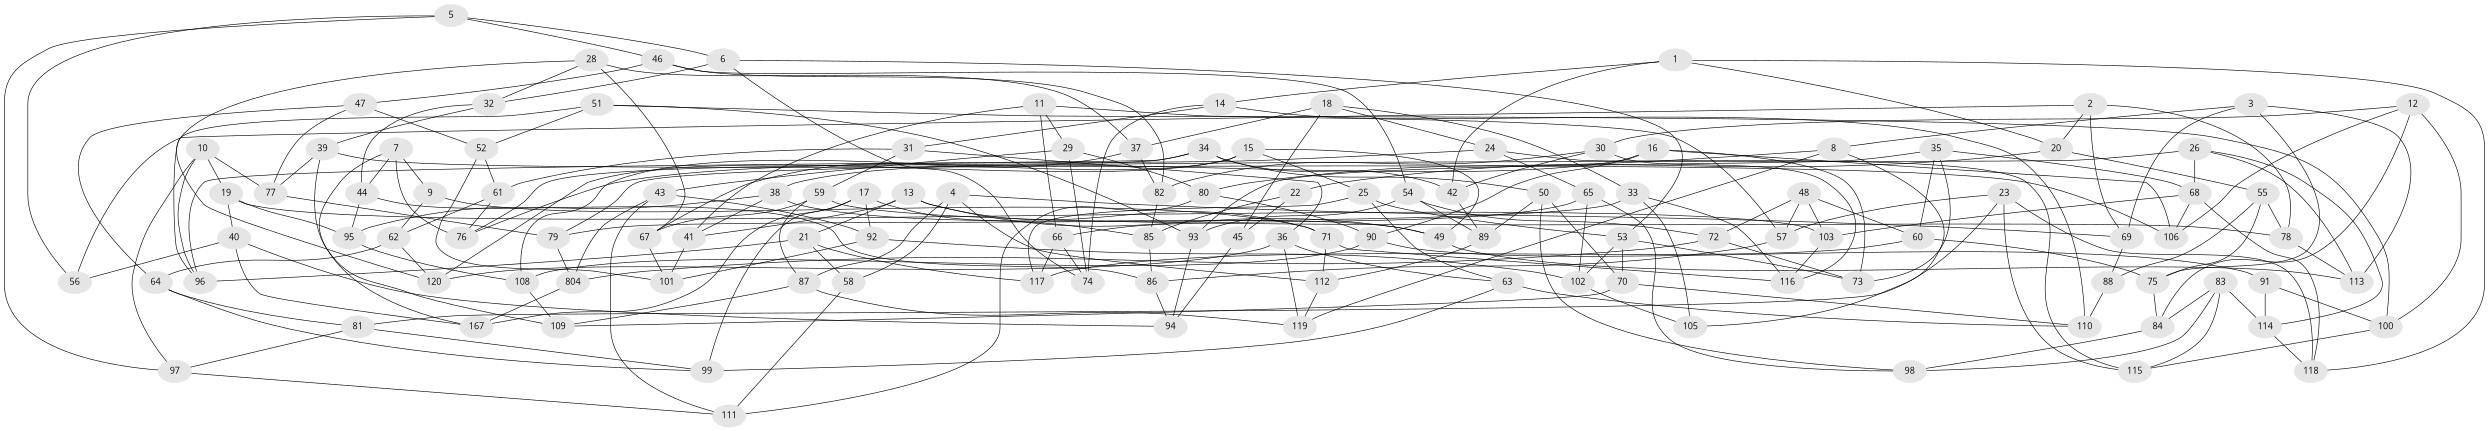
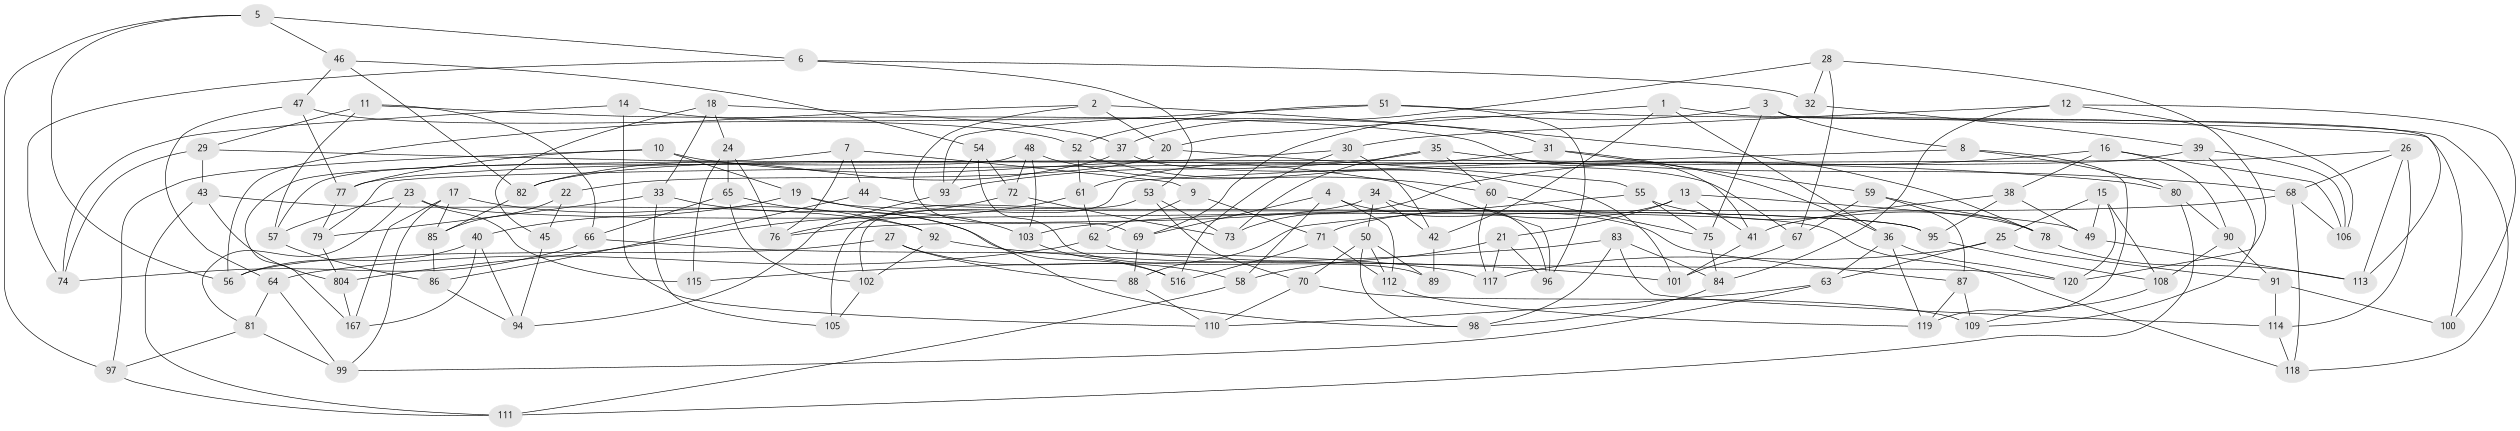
  graph {
    fontname="Open Sans"
    node [color=gray90 fontname="Open Sans" style=filled]
    edge [fontname="Open Sans"]
    1
    14
    20
    42
    118
    74
    31
    110
    22
    55
    89
    2
    56
    69
    78
    88
    113
    3
    8
    75
    80
    105
    119
    84
    4
    58
    87
    112
    111
    109
    5
    6
    46
    97
    32
    53
    82
    47
    54
    44
    39
    73
    70
    102
    7
    9
    76
    n48 [label=167]
    62
    71
    95
    86
    90
+   27
    120
    64
-   116
+   116 [label=516]
    10
    19
    77
    96
    40
    103
    79
    11
    29
    41
    57
    66
    43
    101
    117
    12
    30
    100
    106
    98
    115
    13
    21
    49
    36
    59
    61
    15
    25
    108
    63
    91
    16
    38
    17
    85
    92
    99
    18
    24
    33
    37
    45
    65
    67
    94
    23
    81
    114
    26
    68
    n109 [label=804]
    28
    34
    50
    35
    60
    93
    52
    72
    48
    51
    83
-   1 -- 14
+   1 -- 36
    1 -- 20
    1 -- 42
    1 -- 118
    14 -- 74
    14 -- 31
    14 -- 110
    20 -- 22
    20 -- 55
    42 -- 89
    31 -- 36
    31 -- 59
    31 -- 61
    22 -- 85
    22 -- 45
    55 -- 78
    55 -- 88
    55 -- 75
-   89 -- 112
+   50 -- 112
    2 -- 20
    2 -- 56
    2 -- 69
    2 -- 78
    69 -- 88
    78 -- 113
    88 -- 110
    3 -- 69
    3 -- 113
    3 -- 8
    3 -- 75
    8 -- 80
    8 -- 105
    8 -- 119
    75 -- 84
    80 -- 111
    80 -- 90
    84 -- 98
    4 -- 69
    4 -- 58
    4 -- 87
    4 -- 112
    58 -- 111
    87 -- 119
    87 -- 109
    112 -- 119
    5 -- 56
    5 -- 6
    5 -- 46
    5 -- 97
    6 -- 74
    6 -- 32
    6 -- 53
    46 -- 82
    46 -- 47
    46 -- 54
    97 -- 111
-   32 -- 44
    32 -- 39
    53 -- 73
    53 -- 70
    53 -- 102
    82 -- 85
    47 -- 64
    47 -- 77
    47 -- 52
    54 -- 89
    54 -- 93
    54 -- 72
    44 -- 95
    44 -- 86
    39 -- 109
    39 -- 77
    39 -- 106
    70 -- 110
    70 -- 109
    102 -- 105
    7 -- 44
    7 -- 9
    7 -- 76
    7 -- n48
    9 -- 62
    9 -- 71
    62 -- 120
    62 -- 64
    71 -- 112
    71 -- 116
    95 -- 108
    86 -- 94
    90 -- 108
    90 -- 91
+   27 -- 56
+   27 -- 88
+   27 -- 58
    64 -- 99
    64 -- 81
    10 -- 97
    10 -- 19
    10 -- 77
    10 -- 96
    19 -- 95
    19 -- 40
    19 -- 103
    77 -- 79
    40 -- 56
    40 -- n48
    40 -- 94
    103 -- 116
    79 -- n109
    11 -- 29
    11 -- 41
    11 -- 57
    11 -- 66
    29 -- 74
    29 -- 80
    29 -- 43
    41 -- 101
    57 -- 86
    66 -- 74
    66 -- 117
    43 -- 111
    43 -- 92
    43 -- n109
    12 -- 84
    12 -- 30
    12 -- 100
    12 -- 106
    30 -- 42
    30 -- 82
    30 -- 116
-   100 -- 115
    13 -- 71
    13 -- 41
    13 -- 21
    13 -- 49
    21 -- 58
    21 -- 96
    21 -- 117
    49 -- 113
    36 -- 119
    36 -- 120
    36 -- 63
    59 -- 78
    59 -- 87
    59 -- 67
    61 -- 76
    61 -- 62
    15 -- 120
    15 -- 49
    15 -- 25
    15 -- 108
    25 -- 117
    25 -- 63
-   25 -- 53
+   25 -- 91
    108 -- 109
    63 -- 110
    63 -- 99
    91 -- 100
    91 -- 114
    16 -- 73
    16 -- 90
    16 -- 106
    16 -- 38
    38 -- 95
    38 -- 41
    38 -- 49
    17 -- n48
    17 -- 85
    17 -- 92
    17 -- 99
    85 -- 86
    92 -- 102
    92 -- 101
    18 -- 24
    18 -- 33
    18 -- 37
    18 -- 45
    24 -- 76
    24 -- 115
    24 -- 65
    33 -- 105
    33 -- 116
    33 -- 79
    37 -- 82
    37 -- 67
    45 -- 94
    65 -- 102
    65 -- 66
    65 -- 98
    67 -- 101
    23 -- 118
    23 -- 57
    23 -- 115
    23 -- 81
    81 -- 97
    81 -- 99
    114 -- 118
    26 -- 113
    26 -- 79
    26 -- 114
    26 -- 68
    68 -- 118
    68 -- 103
    68 -- 106
    n109 -- n48
    28 -- 32
    28 -- 120
    28 -- 37
    28 -- 67
    34 -- 42
    34 -- 76
    34 -- 96
    34 -- 50
    50 -- 89
    50 -- 70
    50 -- 98
    35 -- 73
    35 -- 68
    35 -- 60
    35 -- 93
    60 -- 75
    60 -- 117
    93 -- 94
    52 -- 101
    52 -- 61
    72 -- 73
    72 -- n109
    48 -- 103
    48 -- 57
    48 -- 60
    48 -- 72
    51 -- 96
    51 -- 100
    51 -- 93
    51 -- 52
    83 -- 84
    83 -- 98
    83 -- 115
    83 -- 114
  }
